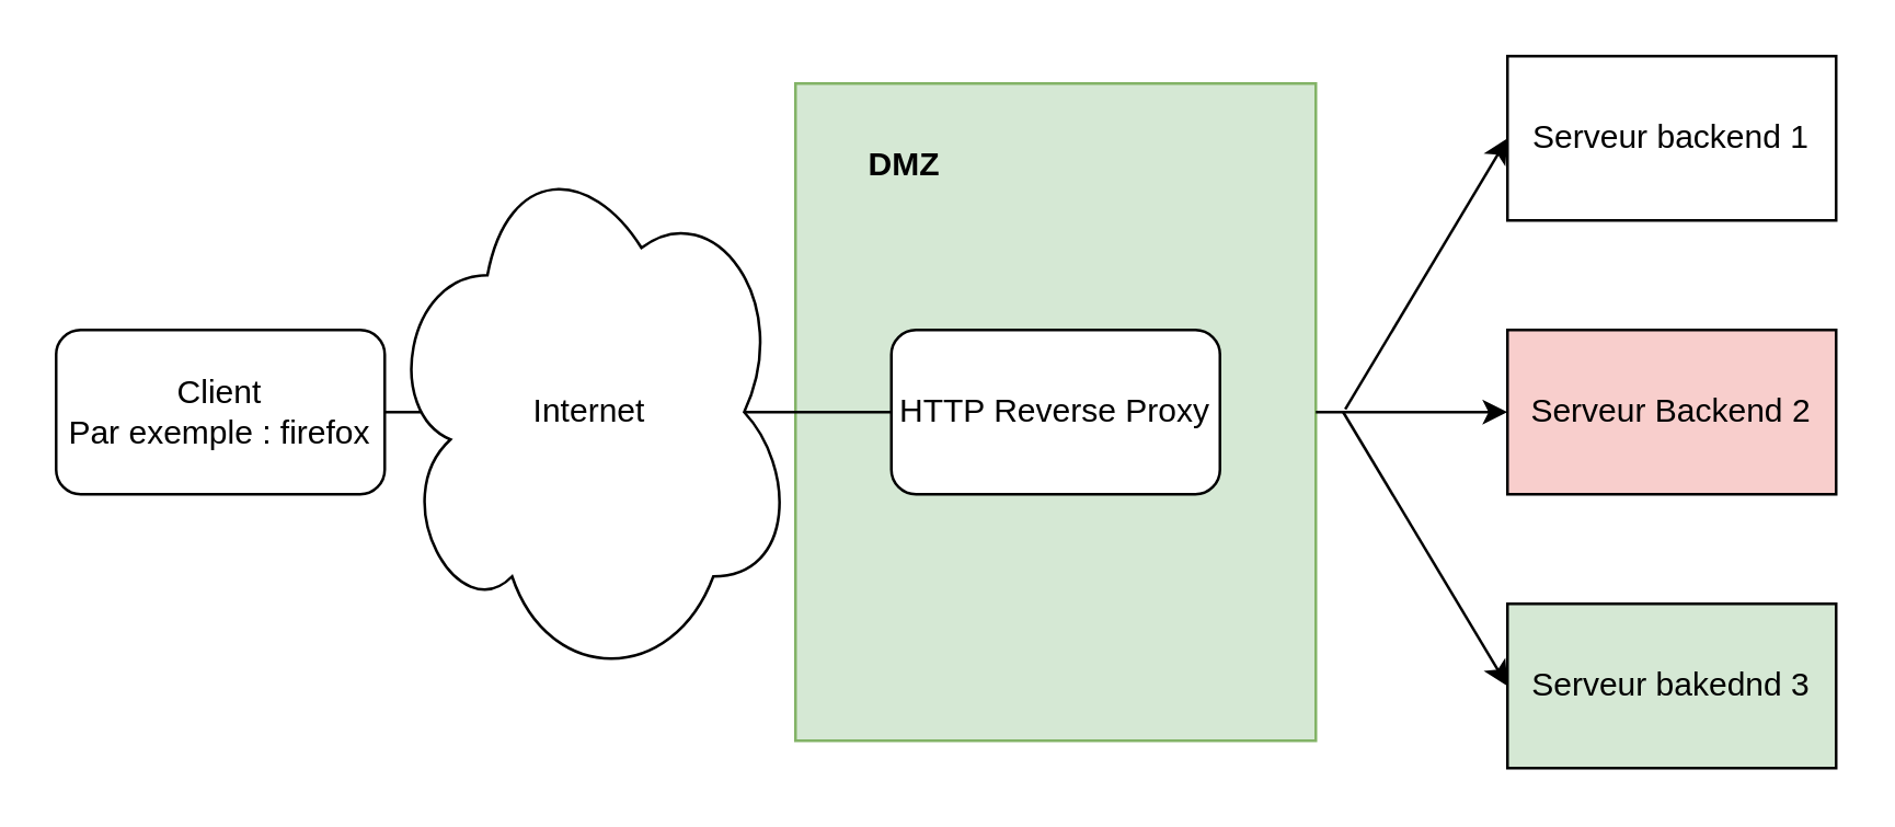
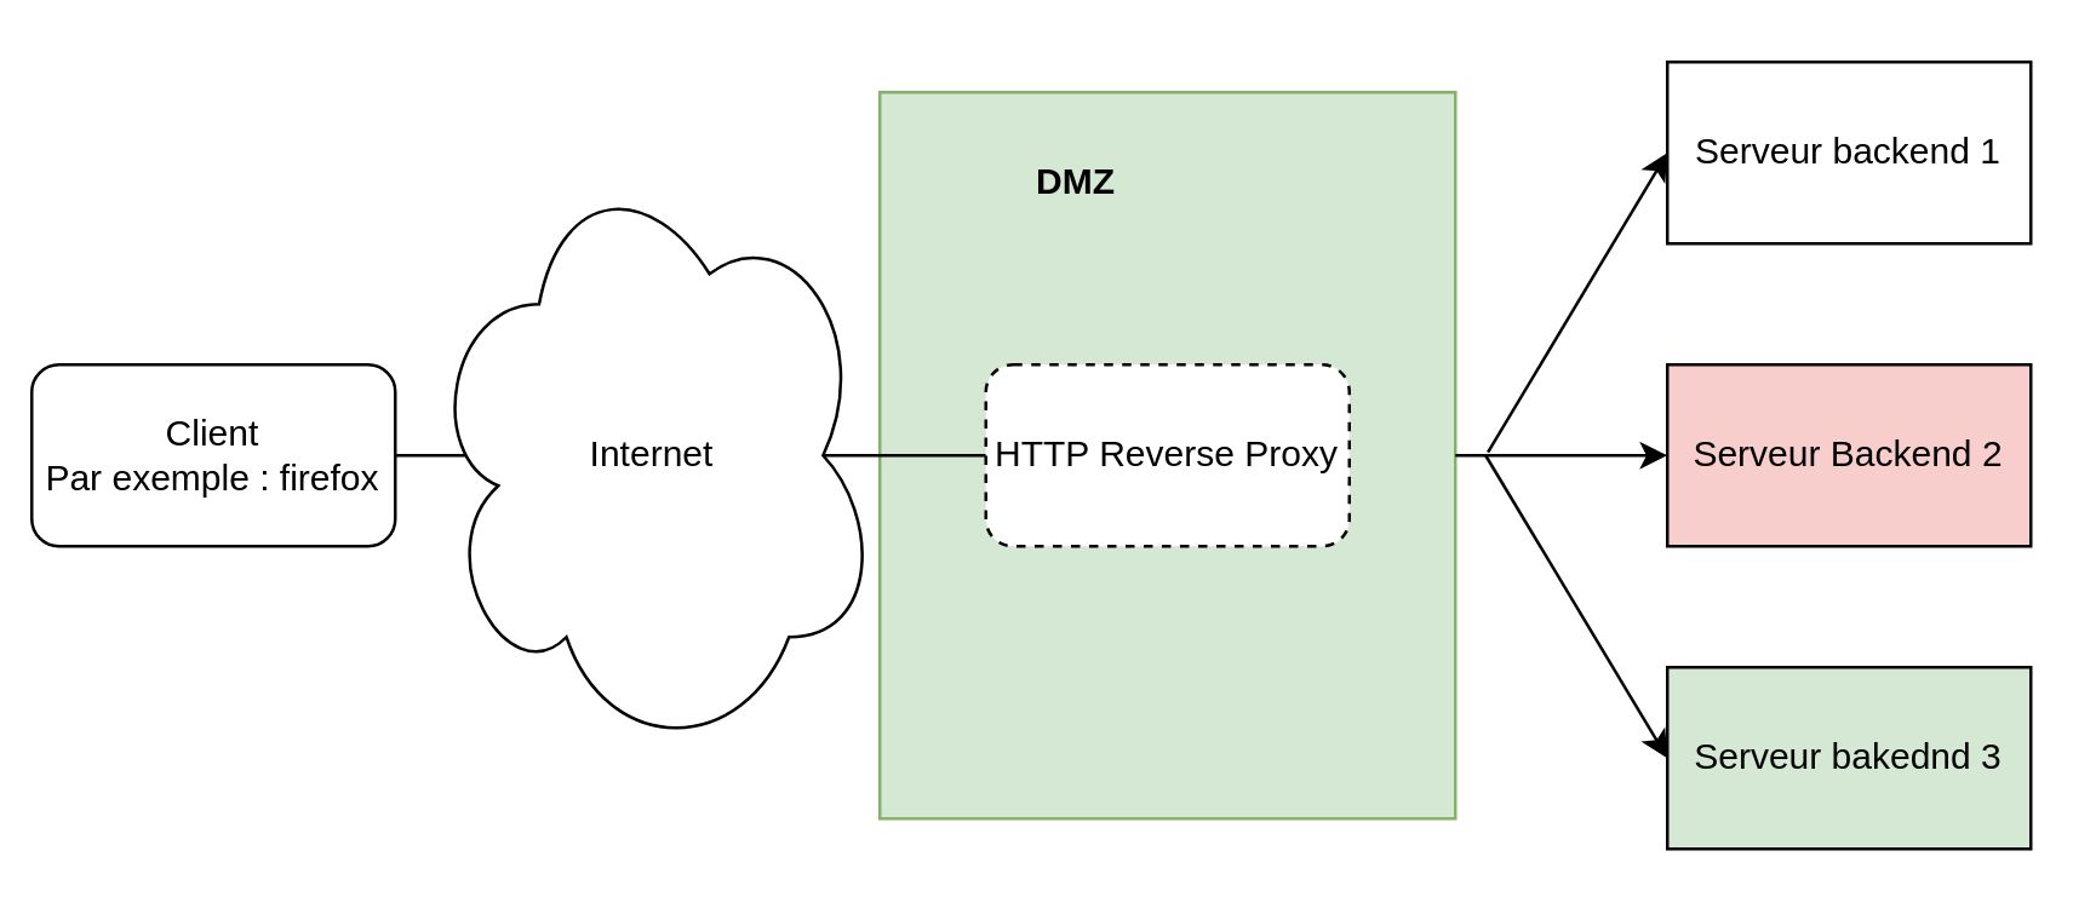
  <mxCell id="0" />
  <mxCell id="1" parent="0" />
  <mxCell id="2" value="" style="rounded=0;whiteSpace=wrap;html=1;fillColor=#d5e8d4;strokeColor=#82b366;" parent="1" vertex="1"><mxGeometry x="290" y="30" width="190" height="240" as="geometry" /></mxCell>
- <mxCell id="3" value="Client&lt;br&gt;Par exemple : firefox" style="rounded=1;whiteSpace=wrap;html=1;" parent="1" vertex="1"><mxGeometry x="20" y="120" width="120" height="60" as="geometry" /></mxCell>
+ <mxCell id="3" value="Client&lt;br&gt;Par exemple : firefox" style="rounded=1;whiteSpace=wrap;html=1;" parent="1" vertex="1"><mxGeometry x="10" y="120" width="120" height="60" as="geometry" /></mxCell>
  <mxCell id="4" value="" style="endArrow=none;html=1;" parent="1" source="3" target="5" edge="1"><mxGeometry width="50" height="50" relative="1" as="geometry"><mxPoint x="220" y="170" as="sourcePoint" /><mxPoint x="330" y="140" as="targetPoint" /></mxGeometry></mxCell>
- <mxCell id="5" value="HTTP Reverse Proxy" style="rounded=1;whiteSpace=wrap;html=1;" parent="1" vertex="1"><mxGeometry x="325" y="120" width="120" height="60" as="geometry" /></mxCell>
+ <mxCell id="5" value="HTTP Reverse Proxy" style="rounded=1;whiteSpace=wrap;html=1;dashed=1;" parent="1" vertex="1"><mxGeometry x="325" y="120" width="120" height="60" as="geometry" /></mxCell>
  <mxCell id="6" value="Serveur backend 1" style="rounded=0;whiteSpace=wrap;html=1;" parent="1" vertex="1"><mxGeometry x="550" y="20" width="120" height="60" as="geometry" /></mxCell>
  <mxCell id="7" value="Serveur Backend 2" style="rounded=0;whiteSpace=wrap;html=1;fillColor=#f8cecc;" parent="1" vertex="1"><mxGeometry x="550" y="120" width="120" height="60" as="geometry" /></mxCell>
  <mxCell id="8" value="Serveur bakednd 3" style="rounded=0;whiteSpace=wrap;html=1;fillColor=#d5e8d4;" parent="1" vertex="1"><mxGeometry x="550" y="220" width="120" height="60" as="geometry" /></mxCell>
  <mxCell id="9" value="" style="endArrow=classic;html=1;exitX=1.003;exitY=0.579;exitDx=0;exitDy=0;exitPerimeter=0;entryX=0;entryY=0.5;entryDx=0;entryDy=0;" parent="1" target="6" edge="1"><mxGeometry width="50" height="50" relative="1" as="geometry"><mxPoint x="490.75" y="148.96" as="sourcePoint" /><mxPoint x="520" y="80" as="targetPoint" /></mxGeometry></mxCell>
  <mxCell id="10" value="" style="endArrow=classic;html=1;entryX=0;entryY=0.5;entryDx=0;entryDy=0;" parent="1" source="2" target="7" edge="1"><mxGeometry width="50" height="50" relative="1" as="geometry"><mxPoint x="560" y="150" as="sourcePoint" /><mxPoint x="580" y="120" as="targetPoint" /></mxGeometry></mxCell>
  <mxCell id="11" value="" style="endArrow=classic;html=1;entryX=0;entryY=0.5;entryDx=0;entryDy=0;" parent="1" target="8" edge="1"><mxGeometry width="50" height="50" relative="1" as="geometry"><mxPoint x="490" y="150" as="sourcePoint" /><mxPoint x="470" y="210" as="targetPoint" /></mxGeometry></mxCell>
- <mxCell id="12" value="&lt;b&gt;DMZ&lt;/b&gt;" style="text;html=1;strokeColor=none;fillColor=none;align=center;verticalAlign=middle;whiteSpace=wrap;rounded=0;" parent="1" vertex="1"><mxGeometry x="310" y="50" width="40" height="20" as="geometry" /></mxCell>
+ <mxCell id="12" value="&lt;b&gt;DMZ&lt;/b&gt;" style="text;html=1;strokeColor=none;fillColor=none;align=center;verticalAlign=middle;whiteSpace=wrap;rounded=0;" parent="1" vertex="1"><mxGeometry x="335" y="50" width="40" height="20" as="geometry" /></mxCell>
  <mxCell id="13" value="Internet" style="ellipse;shape=cloud;whiteSpace=wrap;html=1;" parent="1" vertex="1"><mxGeometry x="140" y="50" width="150" height="200" as="geometry" /></mxCell>
